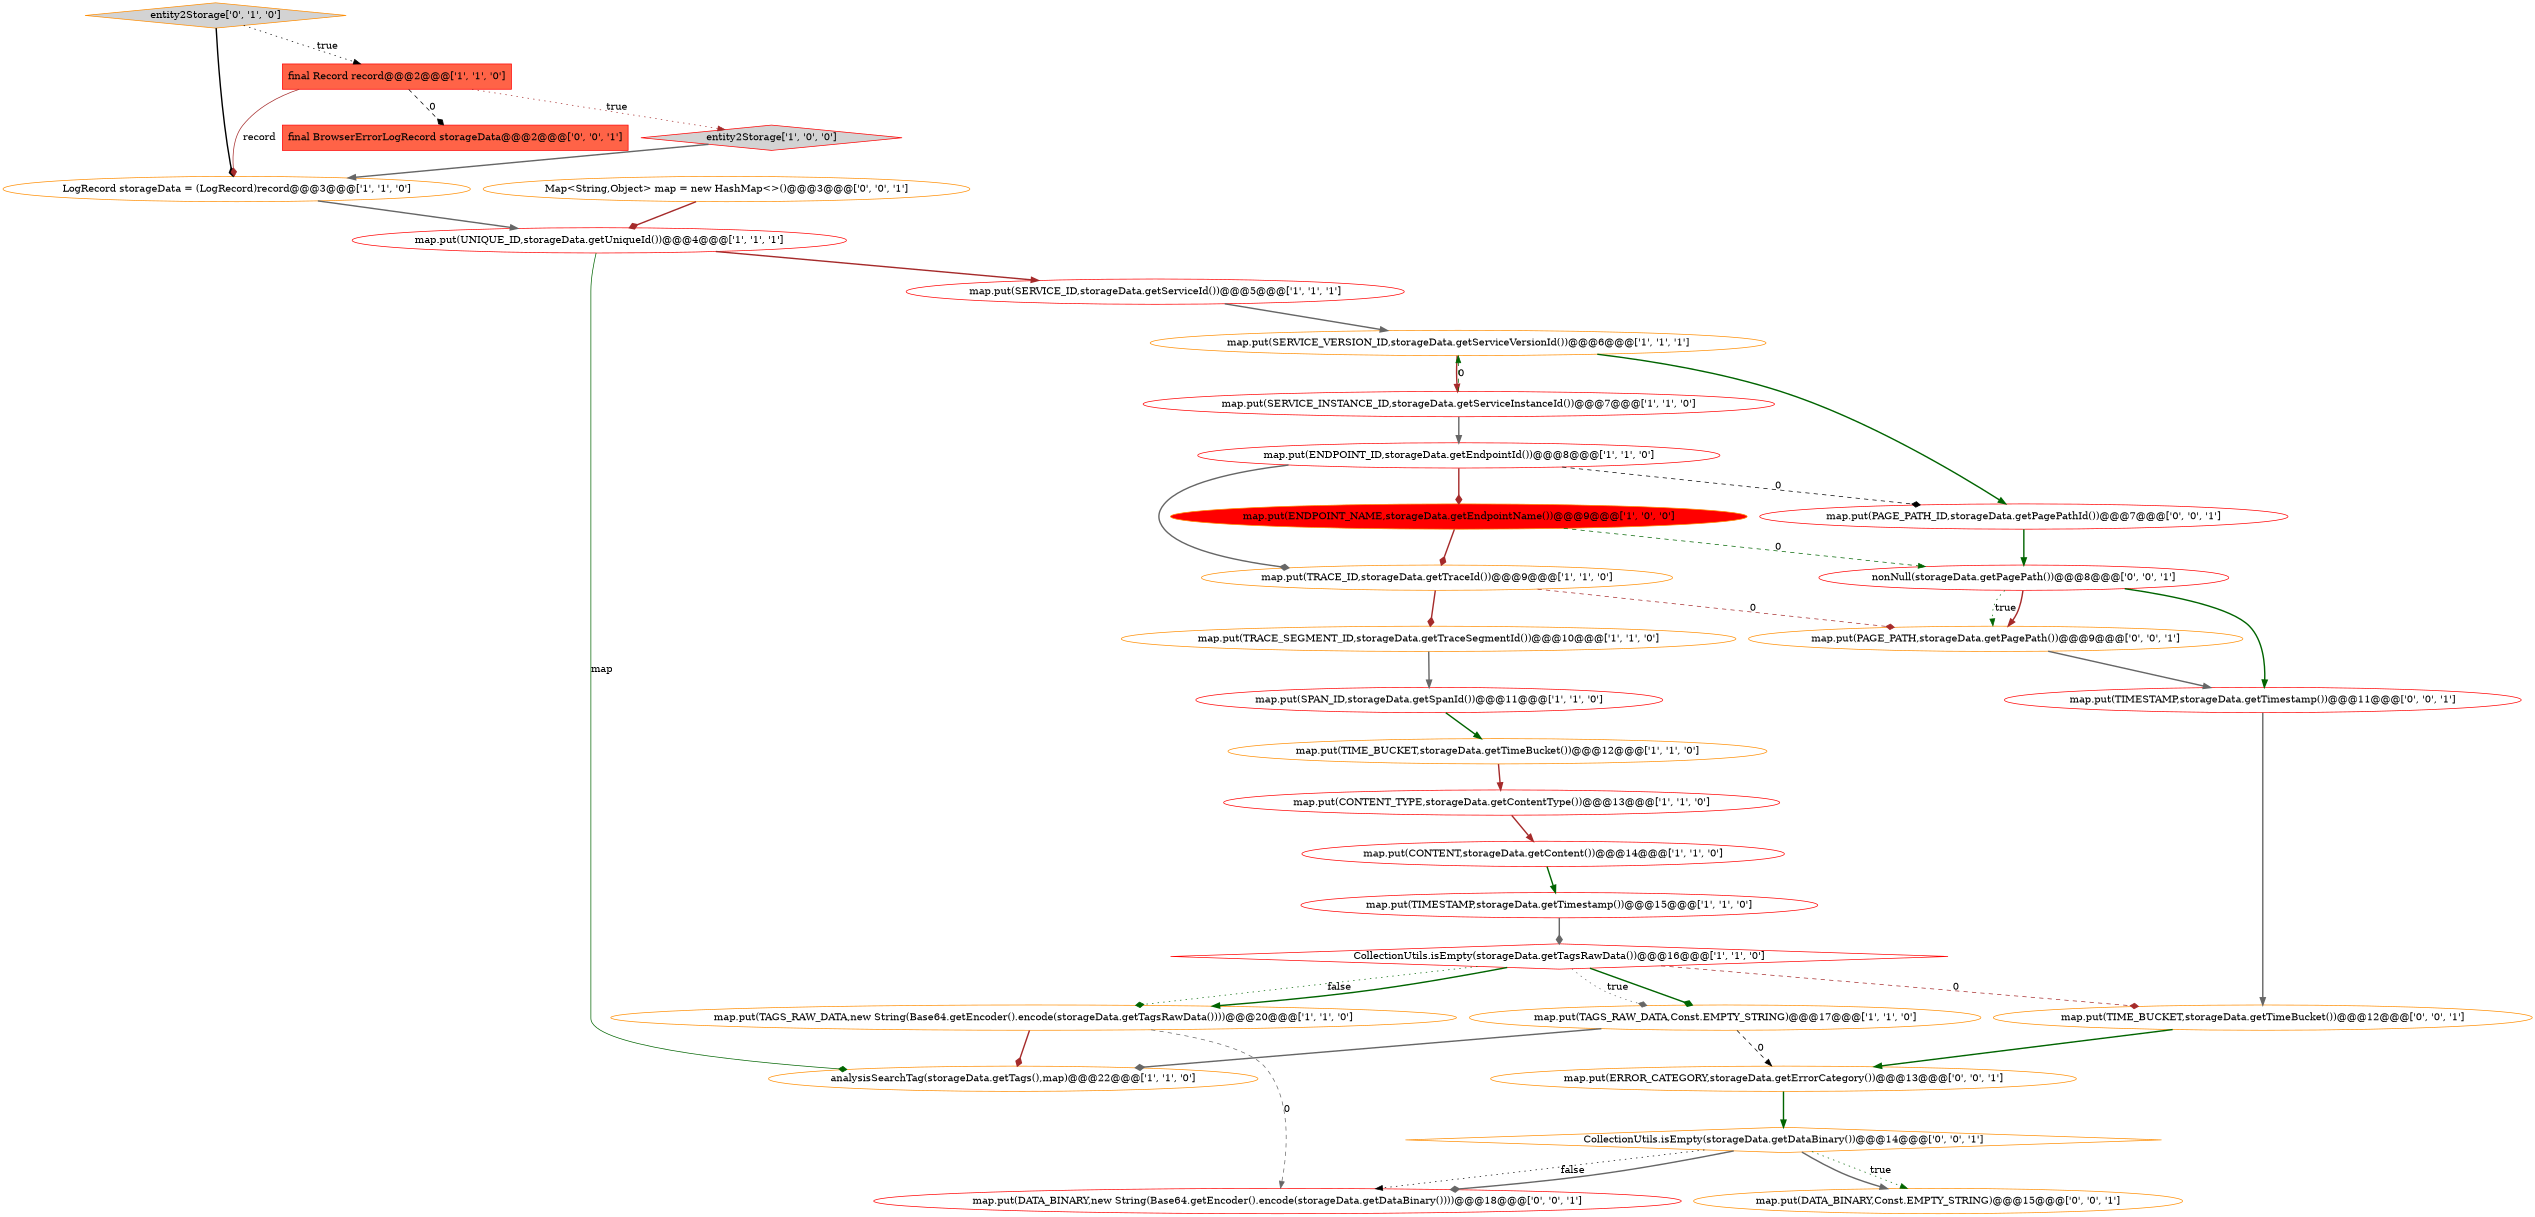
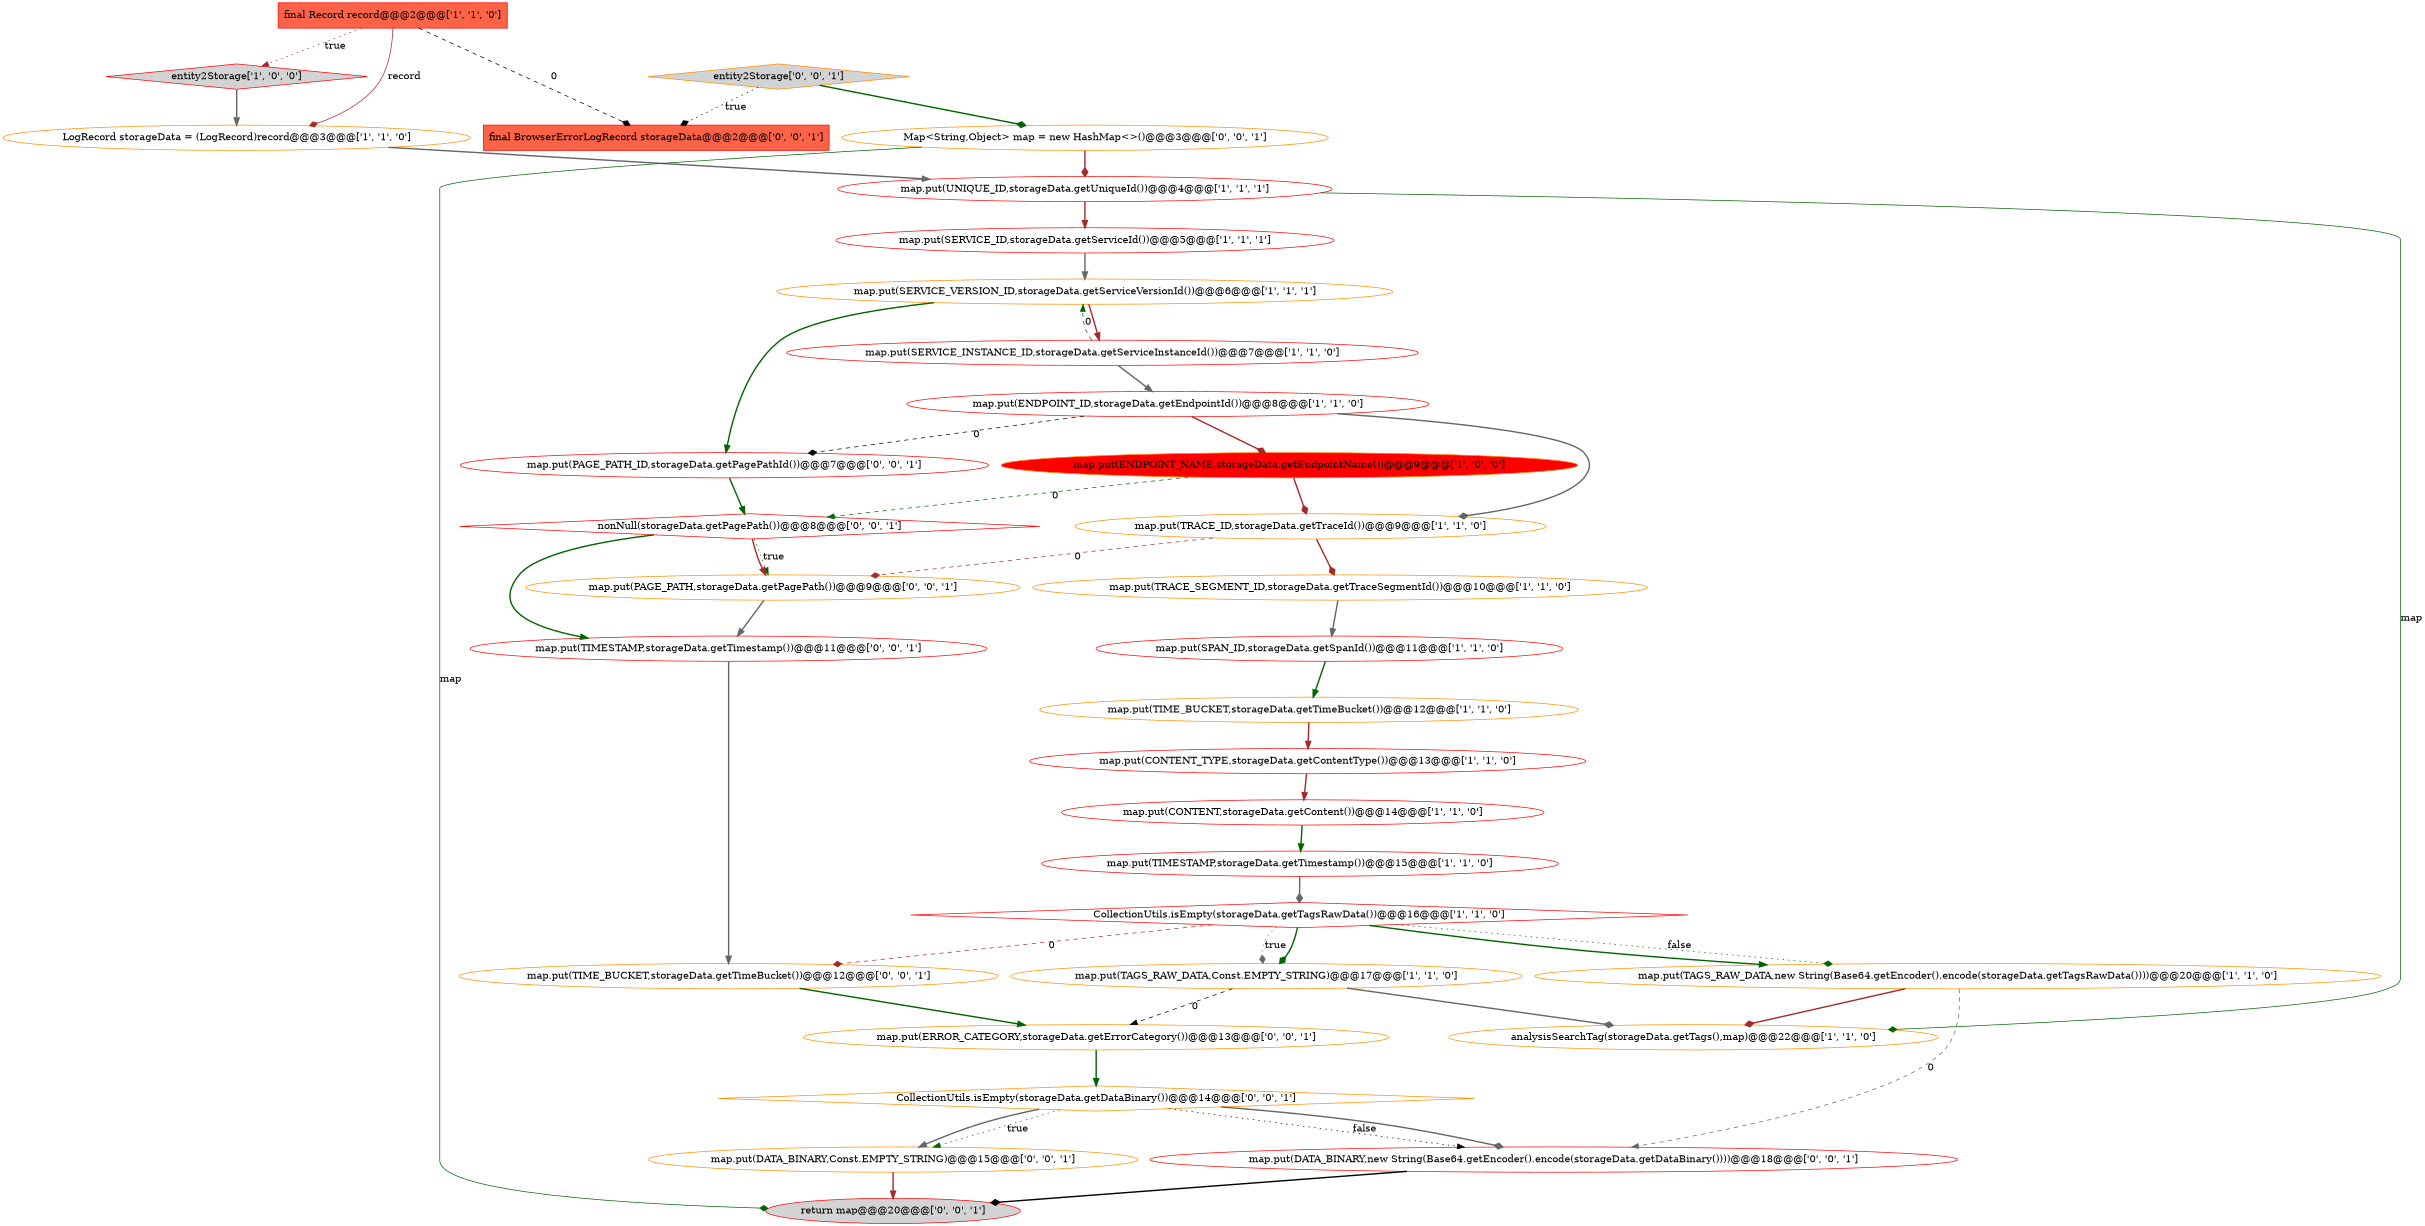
  digraph {
    node [color=darkorange fillcolor=white shape=ellipse style=filled]
    edge [arrowhead=normal color=darkgreen style=bold]
-   n1 [fillcolor=lightgray label="entity2Storage['0', '1', '0']" shape=diamond]
    n2 [label="LogRecord storageData = (LogRecord)record@@@3@@@['1', '1', '0']"]
    n3 [color=red fillcolor=tomato label="final Record record@@@2@@@['1', '1', '0']" shape=box]
    n4 [color=red label="map.put(UNIQUE_ID,storageData.getUniqueId())@@@4@@@['1', '1', '1']"]
    n5 [color=red fillcolor=tomato label="final BrowserErrorLogRecord storageData@@@2@@@['0', '0', '1']" shape=box]
    n6 [color=red fillcolor=lightgray label="entity2Storage['1', '0', '0']" shape=diamond]
+   n7 [color=red fillcolor=lightgray label="return map@@@20@@@['0', '0', '1']"]
    n8 [label="map.put(TAGS_RAW_DATA,Const.EMPTY_STRING)@@@17@@@['1', '1', '0']"]
    n9 [label="map.put(ERROR_CATEGORY,storageData.getErrorCategory())@@@13@@@['0', '0', '1']"]
    n10 [label="analysisSearchTag(storageData.getTags(),map)@@@22@@@['1', '1', '0']"]
    n11 [label="CollectionUtils.isEmpty(storageData.getDataBinary())@@@14@@@['0', '0', '1']" shape=diamond]
    n12 [label="map.put(SERVICE_VERSION_ID,storageData.getServiceVersionId())@@@6@@@['1', '1', '1']"]
    n13 [color=red label="map.put(PAGE_PATH_ID,storageData.getPagePathId())@@@7@@@['0', '0', '1']"]
    n14 [color=red label="map.put(SERVICE_INSTANCE_ID,storageData.getServiceInstanceId())@@@7@@@['1', '1', '0']"]
-   n15 [color=red label="nonNull(storageData.getPagePath())@@@8@@@['0', '0', '1']"]
+   n15 [color=red label="nonNull(storageData.getPagePath())@@@8@@@['0', '0', '1']" shape=diamond]
    n16 [color=red label="map.put(ENDPOINT_ID,storageData.getEndpointId())@@@8@@@['1', '1', '0']"]
    n17 [color=red label="map.put(DATA_BINARY,new String(Base64.getEncoder().encode(storageData.getDataBinary())))@@@18@@@['0', '0', '1']"]
    n18 [label="map.put(DATA_BINARY,Const.EMPTY_STRING)@@@15@@@['0', '0', '1']"]
    n19 [color=red label="map.put(SERVICE_ID,storageData.getServiceId())@@@5@@@['1', '1', '1']"]
    n20 [label="map.put(PAGE_PATH,storageData.getPagePath())@@@9@@@['0', '0', '1']"]
    n21 [color=red label="map.put(TIMESTAMP,storageData.getTimestamp())@@@11@@@['0', '0', '1']"]
    n22 [label="map.put(TRACE_ID,storageData.getTraceId())@@@9@@@['1', '1', '0']"]
    n23 [fillcolor=red label="map.put(ENDPOINT_NAME,storageData.getEndpointName())@@@9@@@['1', '0', '0']"]
    n24 [label="map.put(TRACE_SEGMENT_ID,storageData.getTraceSegmentId())@@@10@@@['1', '1', '0']"]
+   n25 [fillcolor=lightgray label="entity2Storage['0', '0', '1']" shape=diamond]
    n26 [label="Map<String,Object> map = new HashMap<>()@@@3@@@['0', '0', '1']"]
    n27 [color=red label="map.put(TIMESTAMP,storageData.getTimestamp())@@@15@@@['1', '1', '0']"]
    n28 [color=red label="CollectionUtils.isEmpty(storageData.getTagsRawData())@@@16@@@['1', '1', '0']" shape=diamond]
    n29 [label="map.put(TIME_BUCKET,storageData.getTimeBucket())@@@12@@@['0', '0', '1']"]
    n30 [label="map.put(TAGS_RAW_DATA,new String(Base64.getEncoder().encode(storageData.getTagsRawData())))@@@20@@@['1', '1', '0']"]
    n31 [color=red label="map.put(CONTENT,storageData.getContent())@@@14@@@['1', '1', '0']"]
    n32 [color=red label="map.put(SPAN_ID,storageData.getSpanId())@@@11@@@['1', '1', '0']"]
    n33 [label="map.put(TIME_BUCKET,storageData.getTimeBucket())@@@12@@@['1', '1', '0']"]
    n34 [color=red label="map.put(CONTENT_TYPE,storageData.getContentType())@@@13@@@['1', '1', '0']"]
-   n1 -> n2 [arrowhead=diamond color=black]
-   n1 -> n3 [color=black label=true style=dotted]
    n2 -> n4 [color=gray40]
    n3 -> n2 [arrowhead=diamond color=brown label=record style=solid]
    n3 -> n5 [arrowhead=diamond color=black label=0 style=dashed]
    n3 -> n6 [color=brown label=true style=dotted]
    n4 -> n10 [arrowhead=diamond label=map style=solid]
    n4 -> n19 [color=brown]
    n6 -> n2 [color=gray40]
    n8 -> n9 [color=black label=0 style=dashed]
    n8 -> n10 [arrowhead=diamond color=gray40]
    n9 -> n11
    n11 -> n17 [color=black label=false style=dotted]
    n11 -> n17 [arrowhead=diamond color=gray40]
    n11 -> n18 [label=true style=dotted]
    n11 -> n18 [color=gray40]
    n12 -> n13
    n12 -> n14 [color=brown]
    n13 -> n15
    n14 -> n12 [label=0 style=dashed]
    n14 -> n16 [color=gray40]
    n15 -> n20 [label=true style=dotted]
    n15 -> n20 [color=brown]
    n15 -> n21
    n16 -> n13 [arrowhead=diamond color=black label=0 style=dashed]
    n16 -> n22 [arrowhead=diamond color=gray40]
    n16 -> n23 [arrowhead=diamond color=brown]
+   n17 -> n7 [arrowhead=diamond color=black]
+   n18 -> n7 [color=brown]
    n19 -> n12 [color=gray40]
    n20 -> n21 [color=gray40]
    n21 -> n29 [color=gray40]
    n22 -> n20 [arrowhead=diamond color=brown label=0 style=dashed]
    n22 -> n24 [arrowhead=diamond color=brown]
    n23 -> n15 [label=0 style=dashed]
    n23 -> n22 [arrowhead=diamond color=brown]
    n24 -> n32 [color=gray40]
+   n25 -> n5 [arrowhead=diamond color=black label=true style=dotted]
+   n25 -> n26 [arrowhead=diamond]
    n26 -> n4 [arrowhead=diamond color=brown]
+   n26 -> n7 [arrowhead=diamond label=map style=solid]
    n27 -> n28 [arrowhead=diamond color=gray40]
    n28 -> n8 [arrowhead=diamond]
    n28 -> n8 [arrowhead=diamond color=gray40 label=true style=dotted]
    n28 -> n29 [arrowhead=diamond color=brown label=0 style=dashed]
    n28 -> n30 [arrowhead=diamond label=false style=dotted]
    n28 -> n30
    n29 -> n9
    n30 -> n10 [arrowhead=diamond color=brown]
    n30 -> n17 [color=gray40 label=0 style=dashed]
    n31 -> n27
    n32 -> n33
    n33 -> n34 [color=brown]
    n34 -> n31 [color=brown]
  }
